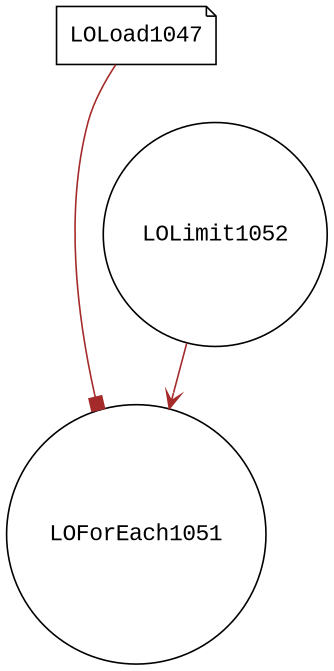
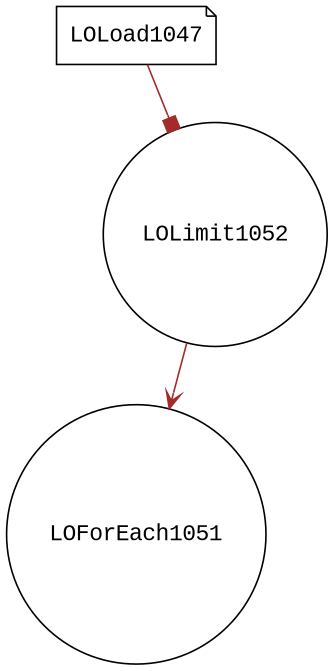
  digraph {
    fontname="Liberation Mono"
    node [fontname="Liberation Mono" shape=circle]
    edge [color=brown fontname="Liberation Mono"]
    LOForEach1051 [hasflat=true]
    LOLoad1047 [shape=note]
    LOLimit1052 [limit=100]
-   LOLoad1047 -> LOForEach1051 [arrowhead=box]
+   LOLoad1047 -> LOLimit1052 [arrowhead=box]
    LOLimit1052 -> LOForEach1051 [arrowhead=vee]
  }
